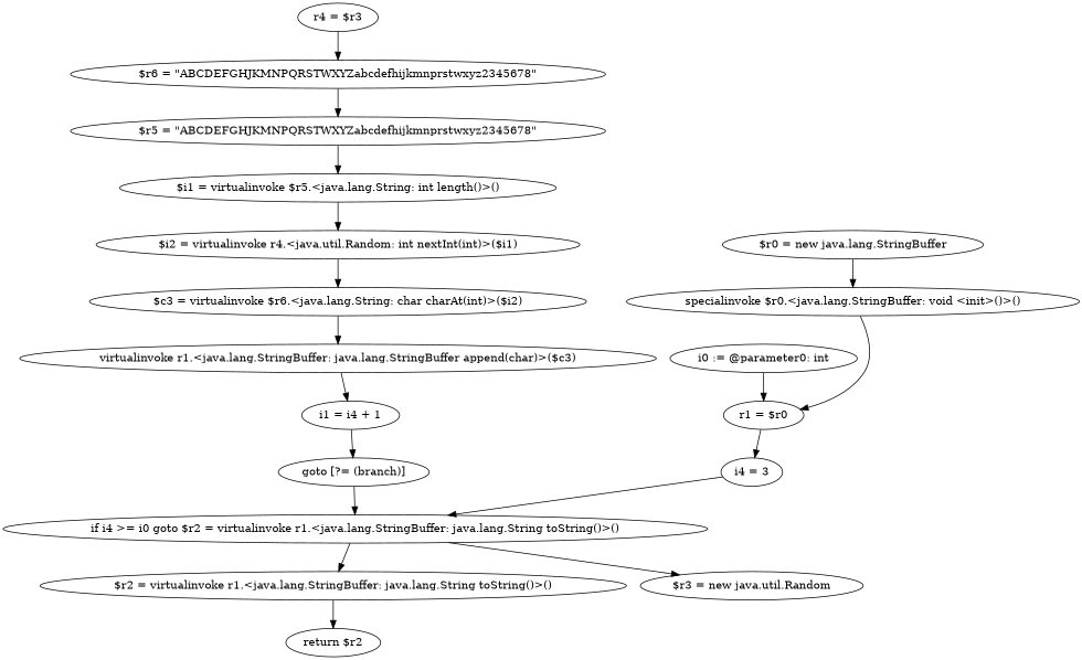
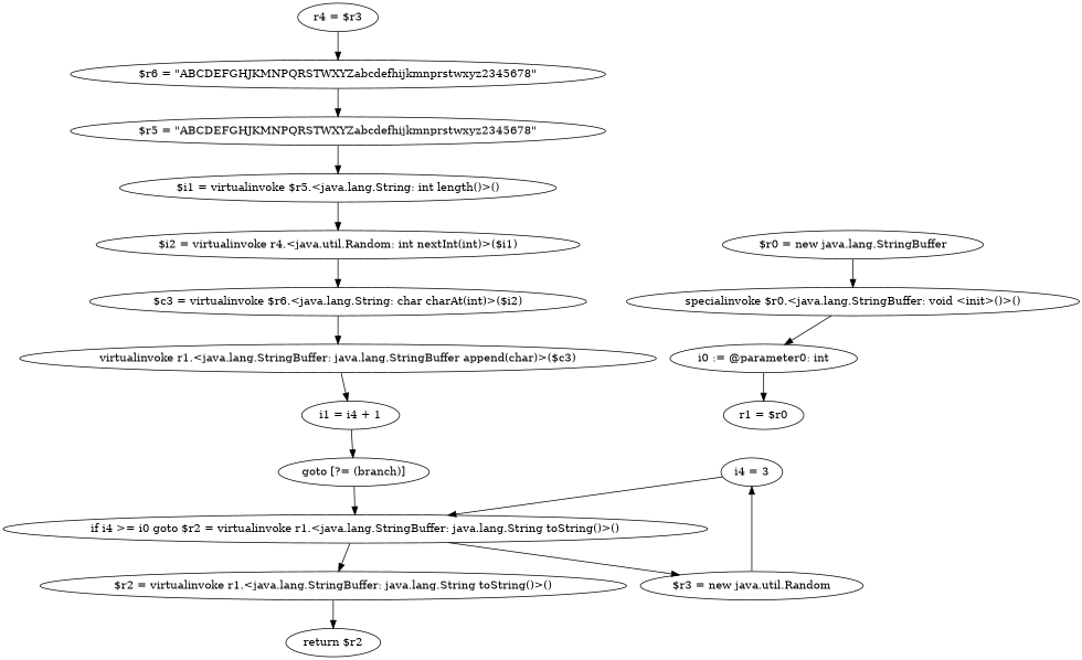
  digraph {
    "i0 := @parameter0: int"
    "r1 = $r0"
    "$r0 = new java.lang.StringBuffer"
    "specialinvoke $r0.<java.lang.StringBuffer: void <init>()>()"
    n5 [label="i4 = 3"]
    "if i4 >= i0 goto $r2 = virtualinvoke r1.<java.lang.StringBuffer: java.lang.String toString()>()"
    "$r3 = new java.util.Random"
    "$r2 = virtualinvoke r1.<java.lang.StringBuffer: java.lang.String toString()>()"
    "return $r2"
    "r4 = $r3"
    "$r6 = \"ABCDEFGHJKMNPQRSTWXYZabcdefhijkmnprstwxyz2345678\""
    "$r5 = \"ABCDEFGHJKMNPQRSTWXYZabcdefhijkmnprstwxyz2345678\""
    "$i1 = virtualinvoke $r5.<java.lang.String: int length()>()"
    "$i2 = virtualinvoke r4.<java.util.Random: int nextInt(int)>($i1)"
    "$c3 = virtualinvoke $r6.<java.lang.String: char charAt(int)>($i2)"
    "virtualinvoke r1.<java.lang.StringBuffer: java.lang.StringBuffer append(char)>($c3)"
    n17 [label="i1 = i4 + 1"]
    "goto [?= (branch)]"
    "i0 := @parameter0: int" -> "r1 = $r0"
-   "r1 = $r0" -> n5
+   "$r3 = new java.util.Random" -> n5
    "$r0 = new java.lang.StringBuffer" -> "specialinvoke $r0.<java.lang.StringBuffer: void <init>()>()"
-   "specialinvoke $r0.<java.lang.StringBuffer: void <init>()>()" -> "r1 = $r0"
+   "specialinvoke $r0.<java.lang.StringBuffer: void <init>()>()" -> "i0 := @parameter0: int"
    n5 -> "if i4 >= i0 goto $r2 = virtualinvoke r1.<java.lang.StringBuffer: java.lang.String toString()>()"
    "if i4 >= i0 goto $r2 = virtualinvoke r1.<java.lang.StringBuffer: java.lang.String toString()>()" -> "$r3 = new java.util.Random"
    "if i4 >= i0 goto $r2 = virtualinvoke r1.<java.lang.StringBuffer: java.lang.String toString()>()" -> "$r2 = virtualinvoke r1.<java.lang.StringBuffer: java.lang.String toString()>()"
    "$r2 = virtualinvoke r1.<java.lang.StringBuffer: java.lang.String toString()>()" -> "return $r2"
    "r4 = $r3" -> "$r6 = \"ABCDEFGHJKMNPQRSTWXYZabcdefhijkmnprstwxyz2345678\""
    "$r6 = \"ABCDEFGHJKMNPQRSTWXYZabcdefhijkmnprstwxyz2345678\"" -> "$r5 = \"ABCDEFGHJKMNPQRSTWXYZabcdefhijkmnprstwxyz2345678\""
    "$r5 = \"ABCDEFGHJKMNPQRSTWXYZabcdefhijkmnprstwxyz2345678\"" -> "$i1 = virtualinvoke $r5.<java.lang.String: int length()>()"
    "$i1 = virtualinvoke $r5.<java.lang.String: int length()>()" -> "$i2 = virtualinvoke r4.<java.util.Random: int nextInt(int)>($i1)"
    "$i2 = virtualinvoke r4.<java.util.Random: int nextInt(int)>($i1)" -> "$c3 = virtualinvoke $r6.<java.lang.String: char charAt(int)>($i2)"
    "$c3 = virtualinvoke $r6.<java.lang.String: char charAt(int)>($i2)" -> "virtualinvoke r1.<java.lang.StringBuffer: java.lang.StringBuffer append(char)>($c3)"
    "virtualinvoke r1.<java.lang.StringBuffer: java.lang.StringBuffer append(char)>($c3)" -> n17
    n17 -> "goto [?= (branch)]"
    "goto [?= (branch)]" -> "if i4 >= i0 goto $r2 = virtualinvoke r1.<java.lang.StringBuffer: java.lang.String toString()>()"
  }
